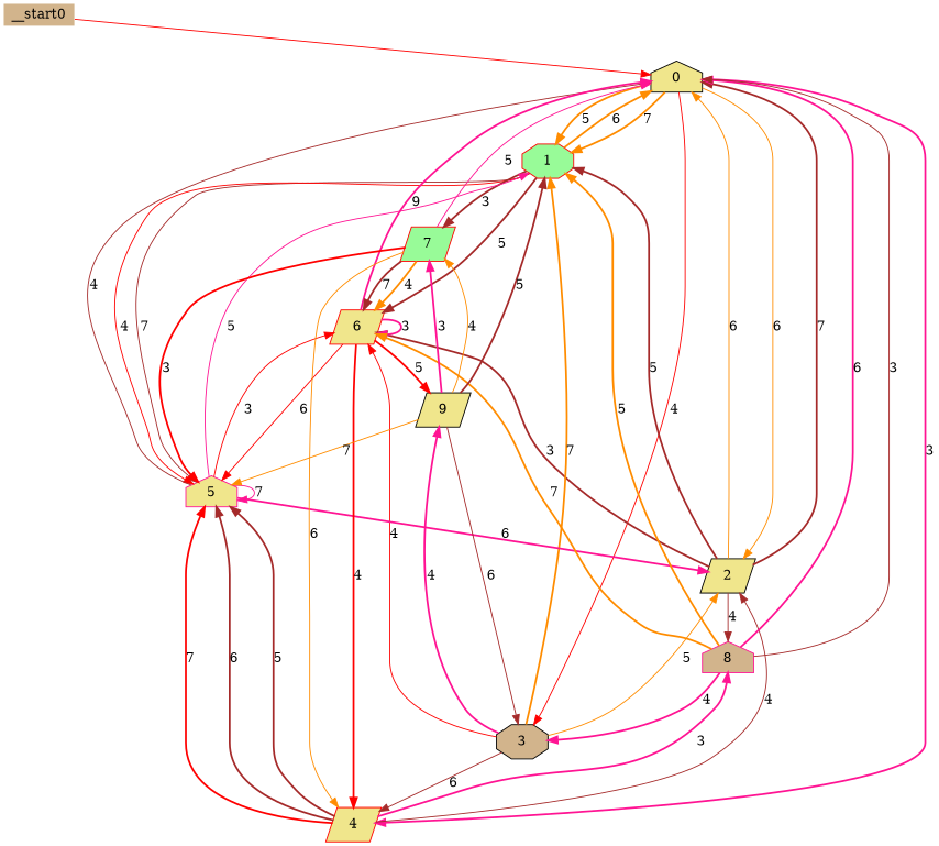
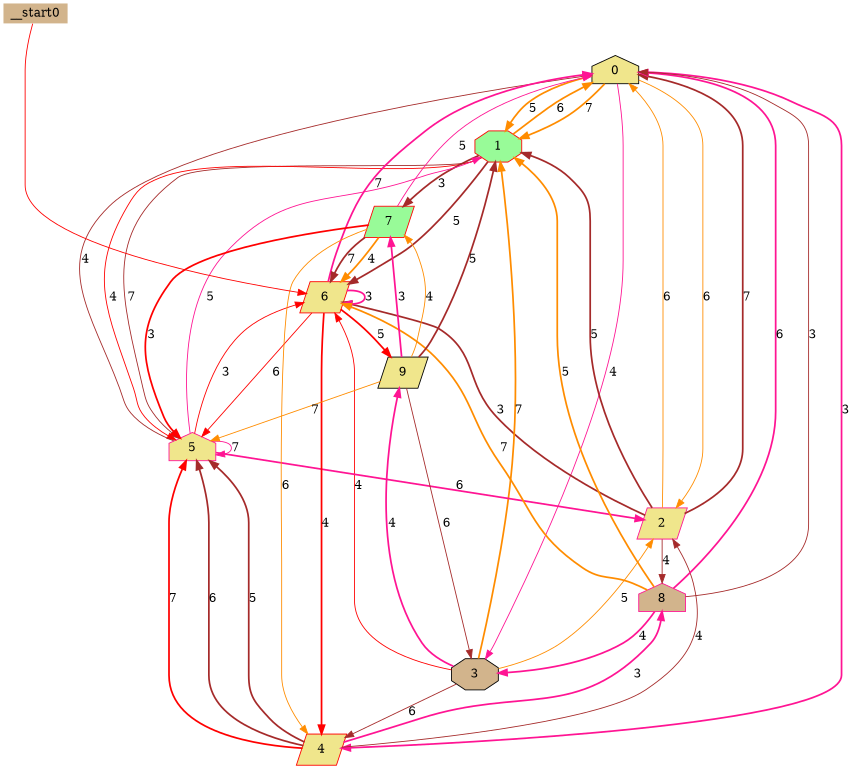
  digraph {
    node [color=black fillcolor=khaki shape=parallelogram style=filled]
    edge [color=brown style=bold]
    n1 [label=0 shape=house]
    n2 [color=red fillcolor=palegreen label=1 shape=octagon]
-   n3 [label=2]
+   n3 [color=deeppink label=2]
    n4 [fillcolor=tan label=3 shape=octagon]
    n5 [color=red label=4]
    n6 [color=deeppink label=5 shape=house]
    n7 [color=red label=6]
    n8 [color=red fillcolor=palegreen label=7]
    n9 [color=deeppink fillcolor=tan label=8 shape=house]
    n10 [label=9]
    __start0 [fillcolor=tan height=0 shape=none width=0]
    n1 -> n2 [color=darkorange label=7]
    n1 -> n2 [color=darkorange label=5]
    n1 -> n3 [color=darkorange label=6 style=solid]
-   n1 -> n4 [color=red label=4 style=solid]
+   n1 -> n4 [color=deeppink label=4 style=solid]
    n1 -> n5 [color=deeppink label=3]
    n2 -> n1 [color=darkorange label=6]
    n2 -> n6 [label=7 style=solid]
    n2 -> n6 [color=red label=4 style=solid]
    n2 -> n7 [label=5]
    n2 -> n8 [label=3]
    n3 -> n1 [label=7]
    n3 -> n1 [color=darkorange label=6 style=solid]
    n3 -> n2 [label=5]
    n3 -> n7 [label=3]
    n3 -> n9 [label=4 style=solid]
    n4 -> n2 [color=darkorange label=7]
    n4 -> n3 [color=darkorange label=5 style=solid]
    n4 -> n5 [label=6 style=solid]
    n4 -> n7 [color=red label=4 style=solid]
    n4 -> n10 [color=deeppink label=4]
    n5 -> n3 [label=4 style=solid]
    n5 -> n6 [color=red label=7]
    n5 -> n6 [label=6]
    n5 -> n6 [label=5]
    n5 -> n9 [color=deeppink label=3]
    n6 -> n1 [label=4 style=solid]
    n6 -> n2 [color=deeppink label=5 style=solid]
    n6 -> n3 [color=deeppink label=6]
    n6 -> n6 [color=deeppink label=7 style=solid]
    n6 -> n7 [color=red label=3 style=solid]
-   n7 -> n1 [color=deeppink label=9]
+   n7 -> n1 [color=deeppink label=7]
    n7 -> n5 [color=red label=4]
    n7 -> n6 [color=red label=6 style=solid]
    n7 -> n7 [color=deeppink label=3]
    n7 -> n10 [color=red label=5]
    n8 -> n1 [color=deeppink label=5 style=solid]
    n8 -> n5 [color=darkorange label=6 style=solid]
    n8 -> n6 [color=red label=3]
    n8 -> n7 [label=7]
    n8 -> n7 [color=darkorange label=4]
    n9 -> n1 [color=deeppink label=6]
    n9 -> n1 [label=3 style=solid]
    n9 -> n2 [color=darkorange label=5]
    n9 -> n4 [color=deeppink label=4]
    n9 -> n7 [color=darkorange label=7]
    n10 -> n2 [label=5]
    n10 -> n4 [label=6 style=solid]
    n10 -> n6 [color=darkorange label=7 style=solid]
    n10 -> n8 [color=darkorange label=4 style=solid]
    n10 -> n8 [color=deeppink label=3]
-   __start0 -> n1 [color=red style=solid]
+   __start0 -> n7 [color=red style=solid]
  }
